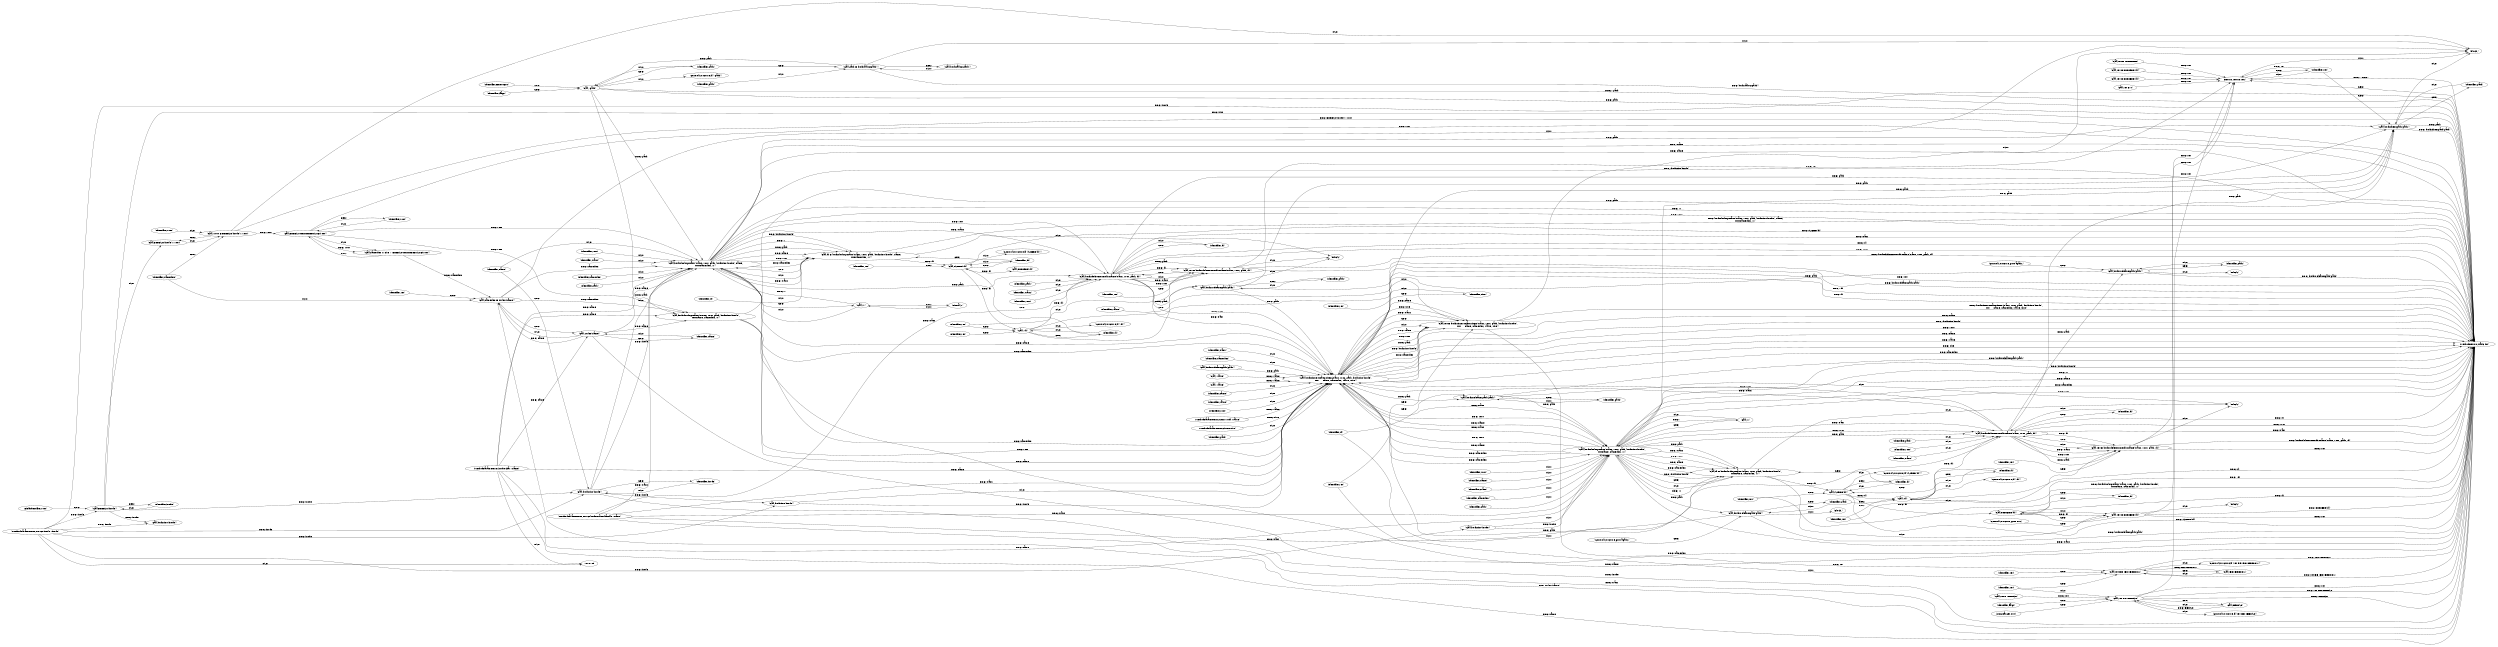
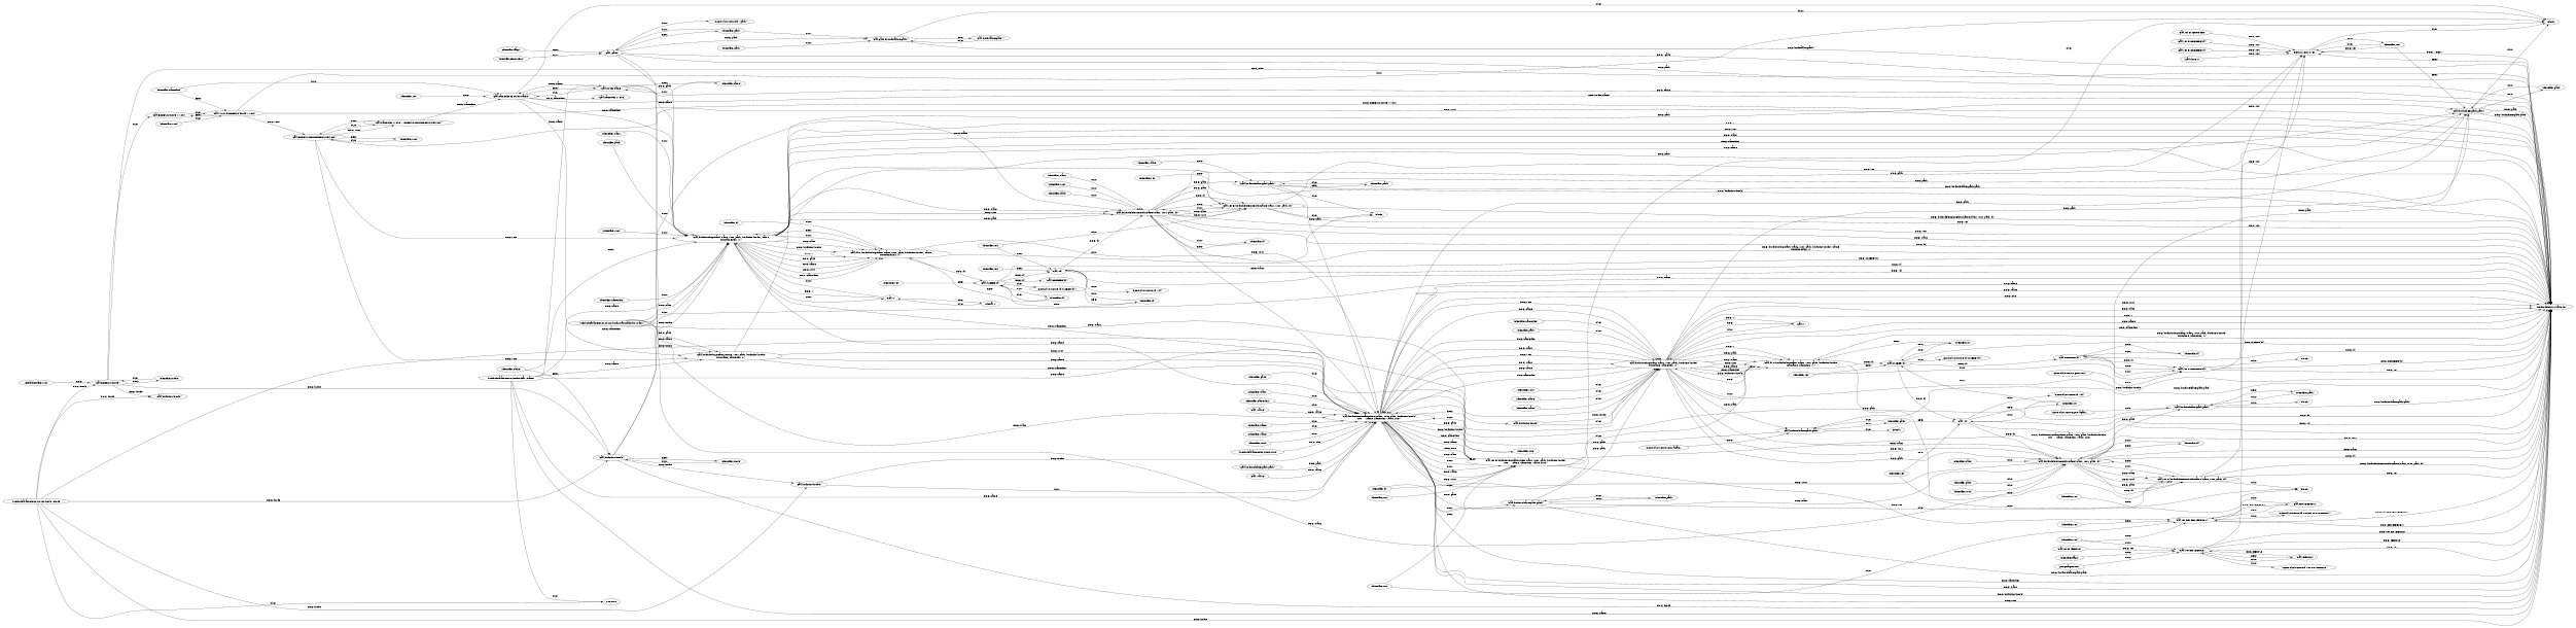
  digraph {
    rankdir=LR
    n1 [label="(Call,btrfs_delete_one_dir_name(trans, root, path, di))"]
    n2 [label="(Call,ret = btrfs_delete_one_dir_name(trans, root, path, di))"]
    n3 [label="(Call,btrfs_release_path(path))"]
    n4 [label="(Call,btrfs_insert_xattr_item(trans, root, path, btrfs_ino(inode),\n\t\t\t\t      name, name_len, value, size))"]
    n5 [label="(Call,btrfs_free_path(path))"]
    n6 [label="(MethodReturn,static int)"]
    n7 [label="(Identifier,di)"]
    n8 [label="(Block,)"]
    n9 [label="(Return,return ret;)"]
    n10 [label="(Identifier,path)"]
    n11 [label="(Call,btrfs_lookup_xattr(trans, root, path, btrfs_ino(inode),\n\t\t\t\t\tname, name_len, -1))"]
    n12 [label="(Call,ret = btrfs_insert_xattr_item(trans, root, path, btrfs_ino(inode),\n\t\t\t\t      name, name_len, value, size))"]
    n13 [label="(Call,btrfs_release_path(path))"]
    n14 [label="(Identifier,size)"]
    n15 [label="(Block,)"]
    n16 [label="(Identifier,path)"]
    n17 [label="(Call,btrfs_lookup_xattr(trans, root, path, btrfs_ino(inode), name,\n\t\t\t\t\tname_len, -1))"]
    n18 [label="(Call,-1)"]
    n19 [label="(Call,di = btrfs_lookup_xattr(trans, root, path, btrfs_ino(inode), name,\n\t\t\t\t\tname_len, -1))"]
    n20 [label="(Literal,1)"]
    n21 [label="(Call,IS_ERR(di))"]
    n22 [label="(MethodParameterIn,struct btrfs_trans_handle *trans)"]
    n23 [label="(Call,btrfs_delete_one_dir_name(trans, root, path, di))"]
    n24 [label="(Call,di = btrfs_lookup_xattr(trans, root, path, btrfs_ino(inode),\n\t\t\t\t\tname, name_len, -1))"]
    n25 [label="(Call,btrfs_release_path(path))"]
    n26 [label="(Call,-1)"]
    n27 [label="(Call,ret = btrfs_delete_one_dir_name(trans, root, path, di))"]
    n28 [label="(Call,btrfs_release_path(path))"]
    n29 [label="(Identifier,di)"]
    n30 [label="(Call,BTRFS_MAX_XATTR_SIZE(root))"]
    n31 [label="(Identifier,root)"]
    n32 [label="(Call,name_len + size > BTRFS_MAX_XATTR_SIZE(root))"]
    n33 [label="(Call,btrfs_lookup_xattr(NULL, root, path, btrfs_ino(inode),\n\t\t\t\t\tname, name_len, 0))"]
    n34 [label="(Call,name_len = strlen(name))"]
    n35 [label="(Call,*root = BTRFS_I(inode)->root)"]
    n36 [label="(Call,BTRFS_I(inode)->root)"]
    n37 [label="(Call,!path)"]
    n38 [label="(Identifier,path)"]
    n39 [label="(ControlStructure,if (!path))"]
    n40 [label="(Call,path = btrfs_alloc_path())"]
    n41 [label="(Call,btrfs_alloc_path())"]
    n42 [label="(Call,btrfs_ino(inode))"]
    n43 [label="(Identifier,inode)"]
    n44 [label="(Call,btrfs_ino(inode))"]
    n45 [label="(Call,BTRFS_I(inode))"]
    n46 [label="(Call,btrfs_ino(inode))"]
    n47 [label="(Identifier,inode)"]
    n48 [label="(MethodParameterIn,struct inode *inode)"]
    1000105
    n50 [label="(Call,btrfs_ino(inode))"]
    n51 [label="(Call,strlen(name))"]
    n52 [label="(Identifier,name)"]
+   n53 [label="(Call,name_len + size)"]
    n54 [label="(MethodParameterIn,inode char *name)"]
    n55 [label="(Call,!di)"]
    n56 [label="(ControlStructure,if (!di))"]
    n57 [label="(Identifier,di)"]
    n58 [label="(Call,PTR_ERR(di))"]
    n59 [label="(ControlStructure,if (IS_ERR(di)))"]
    n60 [label="(Identifier,di)"]
    n61 [label="(Identifier,ret)"]
    n62 [label="(Call,ret == -EOVERFLOW)"]
    n63 [label="(Block,)"]
    n64 [label="(Identifier,path)"]
    n65 [label="(Call,-EOVERFLOW)"]
    n66 [label="(ControlStructure,if (ret == -EOVERFLOW))"]
    n67 [label="(Call,ret == -EEXIST)"]
    n68 [label="(Call,-EEXIST)"]
    n69 [label="(ControlStructure,if (ret == -EEXIST))"]
    n70 [label="(Call,IS_ERR(di))"]
    n71 [label="(Identifier,path)"]
    n72 [label="(Block,)"]
    n73 [label="(Call,PTR_ERR(di))"]
    n74 [label="(Call,!di)"]
    n75 [label="(ControlStructure,if (IS_ERR(di)))"]
    n76 [label="(Identifier,di)"]
    n77 [label="(Call,ret = PTR_ERR(di))"]
    n78 [label="(Identifier,di)"]
    n79 [label="(Identifier,di)"]
    n80 [label="(ControlStructure,if (!di))"]
    n81 [label="(Block,)"]
    n82 [label="(Block,)"]
    n83 [label="(Identifier,path)"]
    n84 [label="(Identifier,name_len)"]
    n85 [label="(Call,btrfs_release_path(path))"]
    n86 [label="(Identifier,di)"]
    n87 [label="(Identifier,value)"]
    n88 [label="(Identifier,flags)"]
    n89 [label="(Identifier,name)"]
    n90 [label="(Call,ret = PTR_ERR(di))"]
    n91 [label="(Call,!value)"]
    n92 [label="(Identifier,ret)"]
    n93 [label="(Identifier,ENOMEM)"]
    n94 [label="(Identifier,ret)"]
    n95 [label="(Call,!value)"]
    n96 [label="(Identifier,name_len)"]
    n97 [label="(FieldIdentifier,root)"]
    n98 [label="(Identifier,ret)"]
    n99 [label="(Identifier,trans)"]
    n100 [label="(Call,ret = PTR_ERR(di))"]
    n101 [label="(Identifier,name)"]
    n102 [label="(Identifier,root)"]
    n103 [label="(Call,ret = 0)"]
    n104 [label="(JumpTarget,out:)"]
    n105 [label="(Identifier,value)"]
    n106 [label="(Identifier,root)"]
    n107 [label="(Identifier,path)"]
    n108 [label="(Identifier,ret)"]
    n109 [label="(Identifier,root)"]
    n110 [label="(Identifier,name_len)"]
    n111 [label="(Identifier,ret)"]
    n112 [label="(Identifier,path)"]
    n113 [label="(Identifier,root)"]
    n114 [label="(Identifier,path)"]
    n115 [label="(ControlStructure,goto out;)"]
    n116 [label="(Call,ret = -EEXIST)"]
    n117 [label="(Identifier,trans)"]
-   n118 [label="(MethodParameterIn,const void *value)"]
    n119 [label="(MethodParameterIn,size_t size)"]
    n120 [label="(Identifier,path)"]
    n121 [label="(Identifier,trans)"]
    n122 [label="(Identifier,ret)"]
    n123 [label="(Identifier,root)"]
    n124 [label="(Identifier,ret)"]
    n125 [label="(Identifier,trans)"]
    n126 [label="(Identifier,name_len)"]
    n127 [label="(Identifier,name)"]
    n128 [label="(Identifier,trans)"]
    n129 [label="(ControlStructure,goto again;)"]
    n130 [label="(Identifier,ret)"]
    n131 [label="(Identifier,flags)"]
    n132 [label="(Identifier,ret)"]
    n133 [label="(Identifier,path)"]
    n134 [label="(Identifier,ret)"]
    n135 [label="(Identifier,ret)"]
    n136 [label="(Identifier,ret)"]
    n137 [label="(Call,ret = -ENODATA)"]
    n138 [label="(ControlStructure,goto again;)"]
    n139 [label="(Identifier,path)"]
    n140 [label="(Identifier,di)"]
    n141 [label="(Identifier,root)"]
    n1 -> n2 [label="AST: "]
    n1 -> n2 [label="DDG: trans"]
    n1 -> n2 [label="DDG: root"]
    n1 -> n2 [label="DDG: path"]
    n1 -> n2 [label="DDG: di"]
    n1 -> n3 [label="DDG: path"]
    n1 -> n4 [label="DDG: trans"]
    n1 -> n4 [label="DDG: root"]
    n1 -> n5 [label="DDG: path"]
    n1 -> n6 [label="DDG: root"]
    n1 -> n6 [label="DDG: trans"]
    n1 -> n6 [label="DDG: di"]
    n1 -> n7 [label="CFG: "]
    n2 -> n1 [label="CFG: "]
    n2 -> n6 [label="DDG: btrfs_delete_one_dir_name(trans, root, path, di)"]
    n2 -> n6 [label="DDG: ret"]
    n2 -> n8 [label="AST: "]
    n2 -> n9 [label="DDG: ret"]
    n3 -> n4 [label="DDG: path"]
    n3 -> n5 [label="DDG: path"]
    n3 -> n6 [label="DDG: btrfs_release_path(path)"]
    n3 -> n8 [label="AST: "]
    n3 -> n10 [label="CFG: "]
    n4 -> n5 [label="DDG: path"]
    n4 -> n6 [label="DDG: trans"]
    n4 -> n6 [label="DDG: btrfs_ino(inode)"]
    n4 -> n6 [label="DDG: root"]
    n4 -> n6 [label="DDG: name"]
    n4 -> n6 [label="DDG: value"]
    n4 -> n6 [label="DDG: size"]
    n4 -> n6 [label="DDG: name_len"]
    n4 -> n11 [label="DDG: trans"]
    n4 -> n11 [label="DDG: root"]
    n4 -> n11 [label="DDG: name"]
    n4 -> n11 [label="DDG: name_len"]
    n4 -> n12 [label="AST: "]
    n4 -> n12 [label="DDG: value"]
    n4 -> n12 [label="DDG: root"]
    n4 -> n12 [label="DDG: path"]
    n4 -> n12 [label="DDG: btrfs_ino(inode)"]
    n4 -> n12 [label="DDG: name_len"]
    n4 -> n12 [label="DDG: name"]
    n4 -> n12 [label="DDG: size"]
    n4 -> n12 [label="DDG: trans"]
    n4 -> n13 [label="DDG: path"]
    n4 -> n14 [label="CFG: "]
    n5 -> n6 [label="DDG: path"]
    n5 -> n6 [label="DDG: btrfs_free_path(path)"]
    n5 -> n15 [label="AST: "]
    n5 -> n16 [label="CFG: "]
    n6 -> n9 [label="CFG: "]
    n7 -> n1 [label="AST: "]
    n9 -> n6 [label="DDG: <RET>"]
    n9 -> n15 [label="AST: "]
    n9 -> n61 [label="CFG: "]
    n10 -> n3 [label="AST: "]
    n11 -> n4 [label="DDG: trans"]
    n11 -> n4 [label="DDG: root"]
    n11 -> n4 [label="DDG: name"]
    n11 -> n4 [label="DDG: name_len"]
    n11 -> n5 [label="DDG: path"]
    n11 -> n6 [label="DDG: btrfs_ino(inode)"]
    n11 -> n6 [label="DDG: -1"]
    n11 -> n6 [label="DDG: name"]
    n11 -> n6 [label="DDG: name_len"]
    n11 -> n6 [label="DDG: root"]
    n11 -> n6 [label="DDG: trans"]
    n11 -> n23 [label="DDG: trans"]
    n11 -> n23 [label="DDG: root"]
    n11 -> n23 [label="DDG: path"]
    n11 -> n24 [label="AST: "]
    n11 -> n24 [label="DDG: -1"]
    n11 -> n24 [label="DDG: path"]
    n11 -> n24 [label="DDG: trans"]
    n11 -> n24 [label="DDG: root"]
    n11 -> n24 [label="DDG: name"]
    n11 -> n24 [label="DDG: name_len"]
    n11 -> n24 [label="DDG: btrfs_ino(inode)"]
    n11 -> n25 [label="DDG: path"]
    n11 -> n26 [label="CFG: "]
    n12 -> n4 [label="CFG: "]
    n12 -> n6 [label="DDG: btrfs_insert_xattr_item(trans, root, path, btrfs_ino(inode),\n\t\t\t\t      name, name_len, value, size)"]
    n12 -> n15 [label="AST: "]
    n12 -> n62 [label="DDG: ret"]
    n13 -> n6 [label="DDG: btrfs_release_path(path)"]
    n13 -> n11 [label="DDG: path"]
    n13 -> n63 [label="AST: "]
    n13 -> n64 [label="CFG: "]
    n14 -> n4 [label="AST: "]
    n16 -> n5 [label="AST: "]
    n17 -> n1 [label="DDG: trans"]
    n17 -> n1 [label="DDG: root"]
    n17 -> n1 [label="DDG: path"]
    n17 -> n4 [label="DDG: name"]
    n17 -> n4 [label="DDG: name_len"]
    n17 -> n5 [label="DDG: path"]
    n17 -> n6 [label="DDG: root"]
    n17 -> n6 [label="DDG: name_len"]
    n17 -> n6 [label="DDG: trans"]
    n17 -> n6 [label="DDG: name"]
    n17 -> n6 [label="DDG: btrfs_ino(inode)"]
    n17 -> n6 [label="DDG: -1"]
    n17 -> n18 [label="CFG: "]
    n17 -> n19 [label="AST: "]
    n17 -> n19 [label="DDG: trans"]
    n17 -> n19 [label="DDG: btrfs_ino(inode)"]
    n17 -> n19 [label="DDG: -1"]
    n17 -> n19 [label="DDG: path"]
    n17 -> n19 [label="DDG: name"]
    n17 -> n19 [label="DDG: root"]
    n17 -> n19 [label="DDG: name_len"]
    n18 -> n17 [label="AST: "]
    n18 -> n17 [label="DDG: 1"]
    n18 -> n20 [label="CFG: "]
    n19 -> n6 [label="DDG: btrfs_lookup_xattr(trans, root, path, btrfs_ino(inode), name,\n\t\t\t\t\tname_len, -1)"]
    n19 -> n8 [label="AST: "]
    n19 -> n17 [label="CFG: "]
    n19 -> n21 [label="DDG: di"]
    n20 -> n18 [label="AST: "]
    n21 -> n6 [label="DDG: IS_ERR(di)"]
    n21 -> n55 [label="DDG: di"]
    n21 -> n58 [label="DDG: di"]
    n21 -> n59 [label="AST: "]
    n21 -> n60 [label="CFG: "]
    n22 -> n1 [label="DDG: trans"]
    n22 -> n4 [label="DDG: trans"]
    n22 -> n6 [label="DDG: trans"]
    n22 -> n11 [label="DDG: trans"]
    n22 -> n17 [label="DDG: trans"]
    n22 -> n23 [label="DDG: trans"]
    n23 -> n4 [label="DDG: trans"]
    n23 -> n4 [label="DDG: root"]
    n23 -> n5 [label="DDG: path"]
    n23 -> n6 [label="DDG: di"]
    n23 -> n6 [label="DDG: root"]
    n23 -> n6 [label="DDG: trans"]
    n23 -> n27 [label="AST: "]
    n23 -> n27 [label="DDG: trans"]
    n23 -> n27 [label="DDG: root"]
    n23 -> n27 [label="DDG: path"]
    n23 -> n27 [label="DDG: di"]
    n23 -> n28 [label="DDG: path"]
    n23 -> n29 [label="CFG: "]
    n24 -> n6 [label="DDG: btrfs_lookup_xattr(trans, root, path, btrfs_ino(inode),\n\t\t\t\t\tname, name_len, -1)"]
    n24 -> n11 [label="CFG: "]
    n24 -> n63 [label="AST: "]
    n24 -> n70 [label="DDG: di"]
    n25 -> n4 [label="DDG: path"]
    n25 -> n6 [label="DDG: btrfs_release_path(path)"]
    n25 -> n71 [label="CFG: "]
    n25 -> n72 [label="AST: "]
    n26 -> n11 [label="AST: "]
    n26 -> n11 [label="DDG: 1"]
    n27 -> n6 [label="DDG: ret"]
    n27 -> n6 [label="DDG: btrfs_delete_one_dir_name(trans, root, path, di)"]
    n27 -> n9 [label="DDG: ret"]
    n27 -> n23 [label="CFG: "]
    n27 -> n63 [label="AST: "]
    n28 -> n4 [label="DDG: path"]
    n28 -> n6 [label="DDG: btrfs_release_path(path)"]
    n28 -> n82 [label="AST: "]
    n28 -> n83 [label="CFG: "]
    n29 -> n23 [label="AST: "]
    n30 -> n6 [label="DDG: root"]
    n30 -> n17 [label="DDG: root"]
    n30 -> n31 [label="CFG: "]
    n30 -> n32 [label="AST: "]
    n30 -> n32 [label="DDG: root"]
    n30 -> n33 [label="DDG: root"]
    n31 -> n30 [label="AST: "]
    n32 -> n30 [label="CFG: "]
    n32 -> n34 [label="DDG: name_len"]
    n33 -> n4 [label="DDG: root"]
    n33 -> n4 [label="DDG: name"]
    n33 -> n4 [label="DDG: name_len"]
    n33 -> n5 [label="DDG: path"]
    n34 -> n6 [label="PTR: strlen(name)"]
    n34 -> n15 [label="AST: "]
    n34 -> n17 [label="DDG: name_len"]
    n34 -> n33 [label="DDG: name_len"]
    n34 -> n51 [label="CFG: "]
+   n34 -> n53 [label="DDG: name_len"]
    n35 -> n6 [label="DDG: BTRFS_I(inode)->root"]
    n35 -> n15 [label="AST: "]
    n35 -> n30 [label="DDG: root"]
    n35 -> n36 [label="CFG: "]
    n36 -> n35 [label="AST: "]
    n37 -> n6 [label="DDG: !path"]
    n37 -> n6 [label="DDG: path"]
    n37 -> n17 [label="DDG: path"]
    n37 -> n33 [label="DDG: path"]
    n37 -> n38 [label="CFG: "]
    n37 -> n39 [label="AST: "]
    n38 -> n37 [label="AST: "]
    n38 -> n40 [label="CFG: "]
    n40 -> n6 [label="DDG: btrfs_alloc_path()"]
    n40 -> n15 [label="AST: "]
-   n40 -> n37 [label="DDG: path"]
+   n37 -> n40 [label="DDG: path"]
    n40 -> n41 [label="CFG: "]
    n41 -> n40 [label="AST: "]
    n42 -> n6 [label="DDG: inode"]
    n42 -> n17 [label="AST: "]
    n42 -> n17 [label="DDG: inode"]
    n42 -> n43 [label="CFG: "]
    n42 -> n44 [label="DDG: inode"]
    n43 -> n42 [label="AST: "]
    n44 -> n4 [label="AST: "]
    n44 -> n4 [label="DDG: inode"]
    n45 -> n6 [label="DDG: size"]
    n45 -> n36 [label="AST: "]
    n45 -> n42 [label="DDG: inode"]
    n45 -> n46 [label="DDG: inode"]
    n45 -> n47 [label="CFG: "]
    n47 -> n45 [label="AST: "]
    n48 -> n6 [label="DDG: inode"]
    n48 -> n42 [label="DDG: inode"]
    n48 -> n44 [label="DDG: inode"]
    n48 -> n45 [label="DDG: inode"]
    n48 -> n46 [label="DDG: inode"]
    n48 -> 1000105 [label="AST: "]
    n48 -> n50 [label="DDG: inode"]
    n50 -> n11 [label="AST: "]
    n50 -> n11 [label="DDG: inode"]
    n51 -> n6 [label="DDG: name"]
    n51 -> n17 [label="DDG: name"]
    n51 -> n33 [label="DDG: name"]
    n51 -> n34 [label="AST: "]
    n51 -> n34 [label="DDG: name"]
    n51 -> n52 [label="CFG: "]
    n52 -> n51 [label="AST: "]
    n54 -> n4 [label="DDG: name"]
    n54 -> n6 [label="DDG: name"]
    n54 -> n11 [label="DDG: name"]
    n54 -> n17 [label="DDG: name"]
    n54 -> n33 [label="DDG: name"]
    n54 -> 1000105 [label="AST: "]
    n54 -> n51 [label="DDG: name"]
    n55 -> n1 [label="DDG: di"]
    n55 -> n6 [label="DDG: !di"]
    n55 -> n6 [label="DDG: di"]
    n55 -> n56 [label="AST: "]
    n55 -> n57 [label="CFG: "]
    n57 -> n21 [label="CFG: "]
    n57 -> n55 [label="AST: "]
    n60 -> n19 [label="CFG: "]
    n60 -> n21 [label="AST: "]
    n61 -> n5 [label="CFG: "]
    n61 -> n9 [label="AST: "]
    n61 -> n9 [label="DDG: ret"]
    n62 -> n6 [label="DDG: ret == -EOVERFLOW"]
    n62 -> n6 [label="DDG: -EOVERFLOW"]
    n62 -> n65 [label="CFG: "]
    n62 -> n66 [label="AST: "]
    n64 -> n13 [label="AST: "]
    n65 -> n62 [label="AST: "]
    n65 -> n62 [label="DDG: EOVERFLOW"]
    n67 -> n6 [label="DDG: -EEXIST"]
    n67 -> n6 [label="DDG: ret"]
    n67 -> n6 [label="DDG: ret == -EEXIST"]
    n67 -> n9 [label="DDG: ret"]
    n67 -> n68 [label="CFG: "]
    n67 -> n69 [label="AST: "]
    n68 -> n67 [label="AST: "]
    n68 -> n67 [label="DDG: EEXIST"]
    n70 -> n6 [label="DDG: IS_ERR(di)"]
    n70 -> n73 [label="DDG: di"]
    n70 -> n74 [label="DDG: di"]
    n70 -> n75 [label="AST: "]
    n70 -> n76 [label="CFG: "]
    n71 -> n25 [label="AST: "]
    n71 -> n74 [label="CFG: "]
    n73 -> n6 [label="DDG: di"]
    n73 -> n77 [label="AST: "]
    n73 -> n77 [label="DDG: di"]
    n73 -> n78 [label="CFG: "]
    n74 -> n6 [label="DDG: !di"]
    n74 -> n6 [label="DDG: di"]
    n74 -> n23 [label="DDG: di"]
    n74 -> n79 [label="CFG: "]
    n74 -> n80 [label="AST: "]
    n76 -> n24 [label="CFG: "]
    n76 -> n70 [label="AST: "]
    n77 -> n6 [label="DDG: PTR_ERR(di)"]
    n77 -> n6 [label="DDG: ret"]
    n77 -> n9 [label="DDG: ret"]
    n77 -> n73 [label="CFG: "]
    n77 -> n81 [label="AST: "]
    n78 -> n73 [label="AST: "]
    n79 -> n70 [label="CFG: "]
    n79 -> n74 [label="AST: "]
    n83 -> n28 [label="AST: "]
    n84 -> n4 [label="AST: "]
    n85 -> n4 [label="DDG: path"]
    n86 -> n13 [label="CFG: "]
    n86 -> n24 [label="AST: "]
    n87 -> n3 [label="CFG: "]
    n88 -> n37 [label="CFG: "]
    n89 -> n17 [label="AST: "]
    n89 -> n42 [label="CFG: "]
    n90 -> n9 [label="DDG: ret"]
    n91 -> n4 [label="DDG: value"]
    n92 -> n34 [label="CFG: "]
    n93 -> n37 [label="CFG: "]
    n94 -> n27 [label="CFG: "]
    n95 -> n4 [label="DDG: value"]
    n96 -> n34 [label="AST: "]
    n96 -> n35 [label="CFG: "]
    n97 -> n45 [label="CFG: "]
    n98 -> n62 [label="CFG: "]
    n98 -> n67 [label="AST: "]
    n99 -> n11 [label="AST: "]
    n100 -> n9 [label="DDG: ret"]
    n101 -> n4 [label="AST: "]
    n102 -> n35 [label="AST: "]
    n103 -> n9 [label="DDG: ret"]
    n104 -> n67 [label="CFG: "]
    n105 -> n4 [label="AST: "]
    n106 -> n1 [label="AST: "]
    n107 -> n23 [label="AST: "]
    n108 -> n70 [label="CFG: "]
    n108 -> n77 [label="AST: "]
    n109 -> n4 [label="AST: "]
    n110 -> n11 [label="AST: "]
    n111 -> n21 [label="CFG: "]
    n112 -> n1 [label="AST: "]
    n113 -> n23 [label="AST: "]
    n114 -> n11 [label="AST: "]
    n115 -> n77 [label="CFG: "]
    n116 -> n67 [label="DDG: ret"]
    n117 -> n17 [label="AST: "]
-   n118 -> n4 [label="DDG: value"]
    n119 -> n4 [label="DDG: size"]
    n120 -> n4 [label="AST: "]
    n121 -> n1 [label="AST: "]
    n122 -> n55 [label="CFG: "]
    n123 -> n11 [label="AST: "]
    n124 -> n27 [label="AST: "]
    n124 -> n74 [label="CFG: "]
    n125 -> n23 [label="AST: "]
    n126 -> n17 [label="AST: "]
    n127 -> n11 [label="AST: "]
    n128 -> n4 [label="AST: "]
    n129 -> n25 [label="CFG: "]
    n130 -> n12 [label="AST: "]
    n131 -> n67 [label="CFG: "]
    n132 -> n2 [label="CFG: "]
    n133 -> n17 [label="AST: "]
    n134 -> n2 [label="AST: "]
    n134 -> n55 [label="CFG: "]
    n135 -> n12 [label="CFG: "]
    n135 -> n62 [label="AST: "]
    n136 -> n62 [label="CFG: "]
    n137 -> n9 [label="DDG: ret"]
    n138 -> n28 [label="CFG: "]
    n139 -> n40 [label="AST: "]
    n140 -> n19 [label="AST: "]
    n141 -> n17 [label="AST: "]
  }
